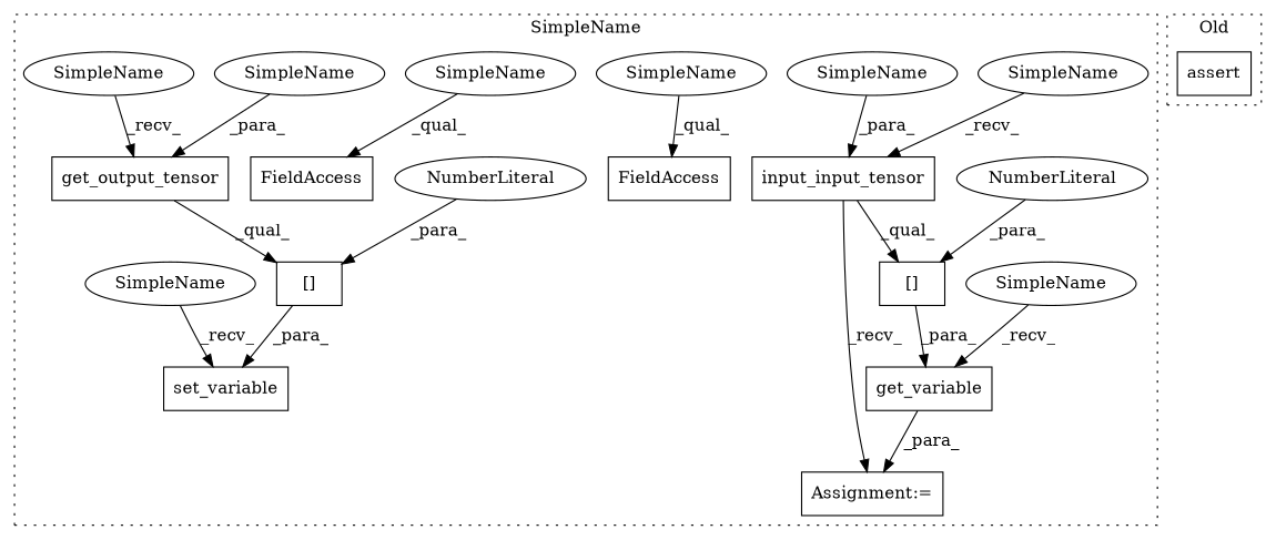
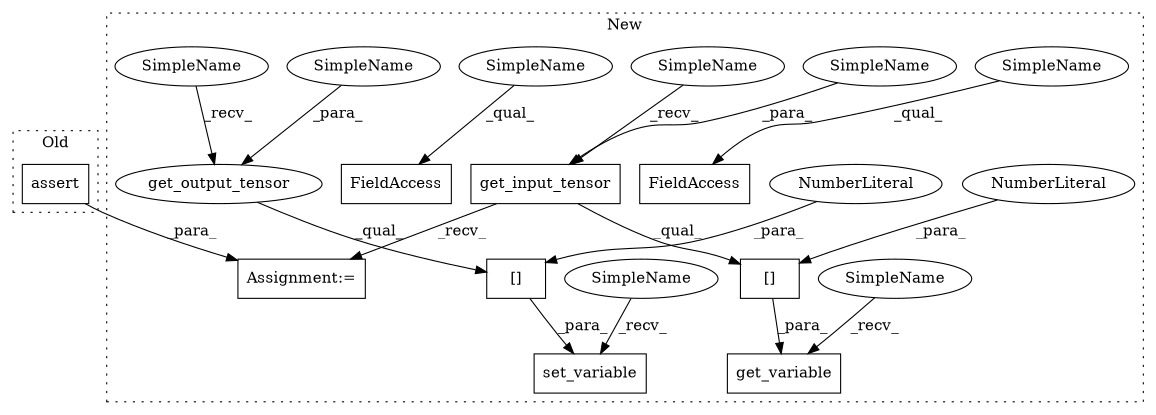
  digraph {
    node [a=42 l=4 s=10450 shape=box]
-   n1 [a=32 l="18,1" label=get_output_tensor s="10824,10846"]
+   n1 [a=32 l="18,1" label=get_output_tensor s="10824,10846" shape=ellipse]
    n2 [a=32 l="13,1" label=set_variable s="10801,10852"]
    n3 [a=2 l="34,1" label="[]" s="10814,10849"]
    n4 [a=34 l=1 label=NumberLiteral s=10848 shape=ellipse]
    n5 [a=22 l=14 label=FieldAccess]
-   n6 [a=32 l="17,1" label=input_input_tensor s="10179,10200"]
+   n6 [a=32 l="17,1" label=get_input_tensor s="10179,10200"]
    n7 [a=32 l="13,1" label=get_variable s="10156,10204"]
    n8 [a=2 l="33,1" label="[]" s="10169,10203"]
    n9 [a=34 l=1 label=NumberLiteral s=10202 shape=ellipse]
    n10 [a=7 l=1 label="Assignment:=" s=10145]
    n11 [a=22 l=12 label=FieldAccess s=10507]
    n12 [label=SimpleName s=10842 shape=ellipse]
    n13 [label=SimpleName shape=ellipse]
    n14 [label=SimpleName s=10196 shape=ellipse]
    n15 [label=SimpleName s=10507 shape=ellipse]
    n16 [l=9 label=SimpleName s=10146 shape=ellipse]
    n17 [l=9 label=SimpleName s=10814 shape=ellipse]
    n18 [l=9 label=SimpleName s=10169 shape=ellipse]
    n19 [l=9 label=SimpleName s=10791 shape=ellipse]
    n20 [a=6 l=7 label=assert s=15889]
    subgraph cluster_1 {
-     label=SimpleName
+     label=New
      style=dotted
      n1
      n2
      n3
      n4
      n5
      n6
      n7
      n8
      n9
      n10
      n11
      n12
      n13
      n14
      n15
      n16
      n17
      n18
      n19
    }
    subgraph cluster_2 {
      label=Old
      style=dotted
      n20
    }
    n1 -> n3 [label=_qual_]
    n3 -> n2 [label=_para_]
    n4 -> n3 [label=_para_]
    n6 -> n8 [label=_qual_]
    n6 -> n10 [label=_recv_]
-   n7 -> n10 [label=_para_]
+   n20 -> n10 [label=_para_]
    n8 -> n7 [label=_para_]
    n9 -> n8 [label=_para_]
    n12 -> n1 [label=_para_]
    n13 -> n5 [label=_qual_]
    n14 -> n6 [label=_para_]
    n15 -> n11 [label=_qual_]
    n16 -> n7 [label=_recv_]
    n17 -> n1 [label=_recv_]
    n18 -> n6 [label=_recv_]
    n19 -> n2 [label=_recv_]
  }
